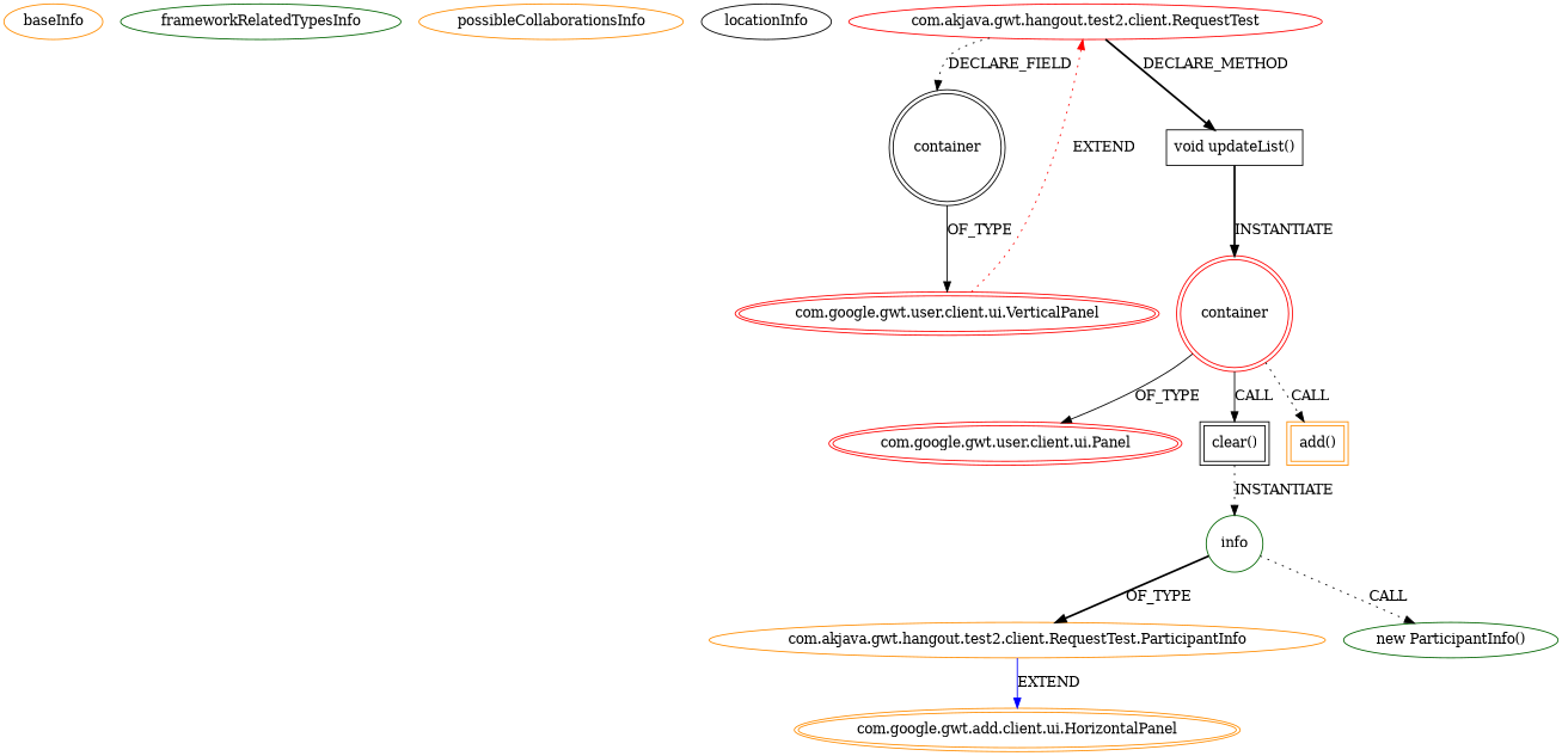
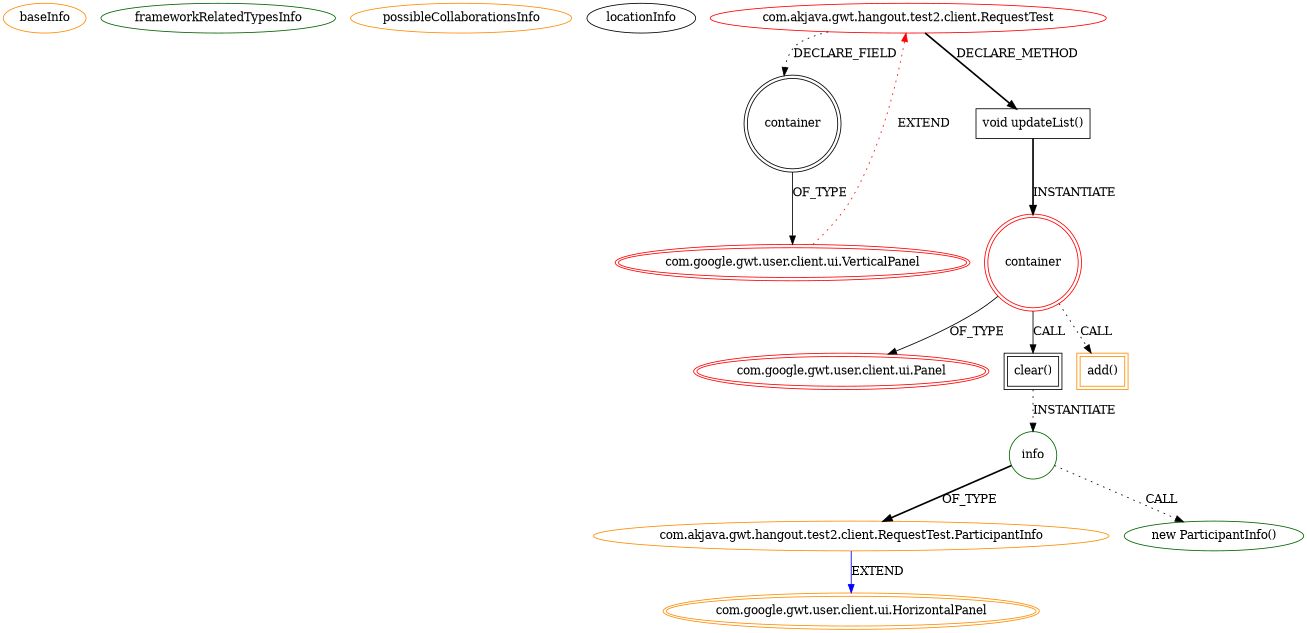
  digraph {
    node [color=darkorange isFrameworkType=true]
    edge [style=dotted]
    baseInfo [category=extension_graph graphId=545 isAnonymous=false possibleRelation=true isFrameworkType=""]
    frameworkRelatedTypesInfo [0="com.google.gwt.user.client.ui.VerticalPanel" color=darkgreen isFrameworkType=""]
    possibleCollaborationsInfo [0="545~CLIENT_METHOD_DECLARATION-INSTANTIATION-~com.google.gwt.user.client.ui.VerticalPanel ~com.google.gwt.user.client.ui.HorizontalPanel ~false~false" isFrameworkType=""]
    locationInfo [color=black contextSignature=RequestTest filePath="/akjava-GWT-Hangouts/GWT-Hangouts-master/apps/hangout-test/src/com/akjava/gwt/hangout/test2/client/RequestTest.java" graphId=545 projectName="akjava-GWT-Hangouts" isFrameworkType=""]
    n5 [color=red isFrameworkType=false label="com.akjava.gwt.hangout.test2.client.RequestTest" vertexType=ROOT_CLIENT_CLASS_DECLARATION]
    n6 [color=black label=container peripheries=2 shape=circle vertexType=FIELD_DECLARATION]
    n7 [color=black isFrameworkType=false label="void updateList()" shape=box vertexType=CLIENT_METHOD_DECLARATION]
    n8 [color=red label="com.google.gwt.user.client.ui.VerticalPanel" peripheries=2 vertexType=FRAMEWORK_CLASS_TYPE]
    n9 [color=red label=container peripheries=2 shape=circle vertexType=VARIABLE_EXPRESION]
    n10 [color=red label="com.google.gwt.user.client.ui.Panel" peripheries=2 vertexType=FRAMEWORK_CLASS_TYPE]
    n11 [color=black label="clear()" peripheries=2 shape=box vertexType=INSIDE_CALL]
    n12 [label="add()" peripheries=2 shape=box vertexType=INSIDE_CALL]
    n13 [color=darkgreen isFrameworkType=false label=info shape=circle vertexType=VARIABLE_EXPRESION]
    n14 [isFrameworkType=false label="com.akjava.gwt.hangout.test2.client.RequestTest.ParticipantInfo" vertexType=REFERENCE_CLIENT_CLASS_DECLARATION]
    n15 [color=darkgreen isFrameworkType=false label="new ParticipantInfo()" vertexType=CONSTRUCTOR_CALL]
-   n16 [label="com.google.gwt.add.client.ui.HorizontalPanel" peripheries=2 vertexType=FRAMEWORK_CLASS_TYPE]
+   n16 [label="com.google.gwt.user.client.ui.HorizontalPanel" peripheries=2 vertexType=FRAMEWORK_CLASS_TYPE]
    n5 -> n6 [label=DECLARE_FIELD]
    n5 -> n7 [label=DECLARE_METHOD style=bold]
    n6 -> n8 [label=OF_TYPE style=solid]
    n7 -> n9 [label=INSTANTIATE style=bold]
    n8 -> n5 [color=red label=EXTEND]
    n9 -> n10 [label=OF_TYPE style=solid]
    n9 -> n11 [label=CALL style=solid]
    n9 -> n12 [label=CALL]
    n11 -> n13 [label=INSTANTIATE]
    n13 -> n14 [label=OF_TYPE style=bold]
    n13 -> n15 [label=CALL]
    n14 -> n16 [color=blue label=EXTEND style=solid]
  }
